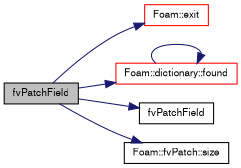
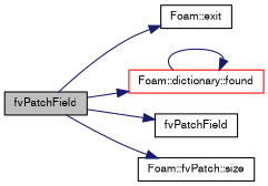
  digraph {
    rankdir=LR
    node [color=black fontname=FreeSans fontsize=10 shape=record]
    edge [color=midnightblue fontname=FreeSans fontsize=10 labelfontname=FreeSans labelfontsize=10 style=solid]
    n1 [fillcolor=grey75 fontcolor=black height=0.2 label=fvPatchField style=filled width=0.4]
-   n2 [color=red height=0.2 label="Foam::exit" width=0.4]
+   n2 [height=0.2 label="Foam::exit" width=0.4]
    n3 [color=red height=0.2 label="Foam::dictionary::found" width=0.4]
    n4 [height=0.2 label=fvPatchField width=0.4]
    n5 [height=0.2 label="Foam::fvPatch::size" width=0.4]
    n1 -> n2
    n1 -> n3
    n1 -> n4
    n1 -> n5
    n3 -> n3
  }
